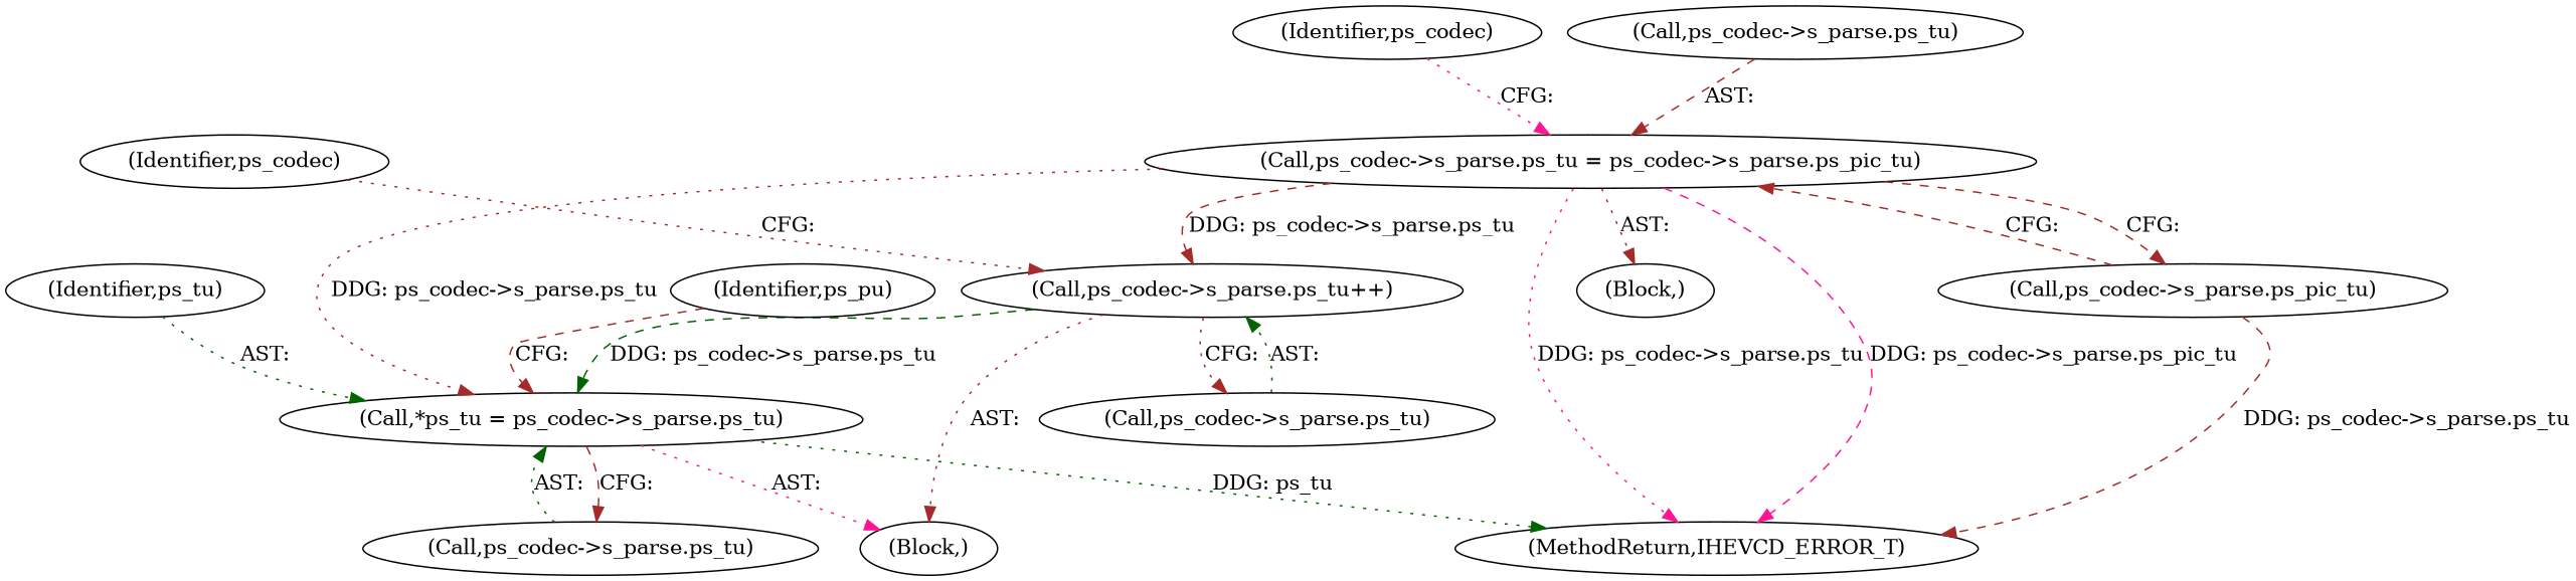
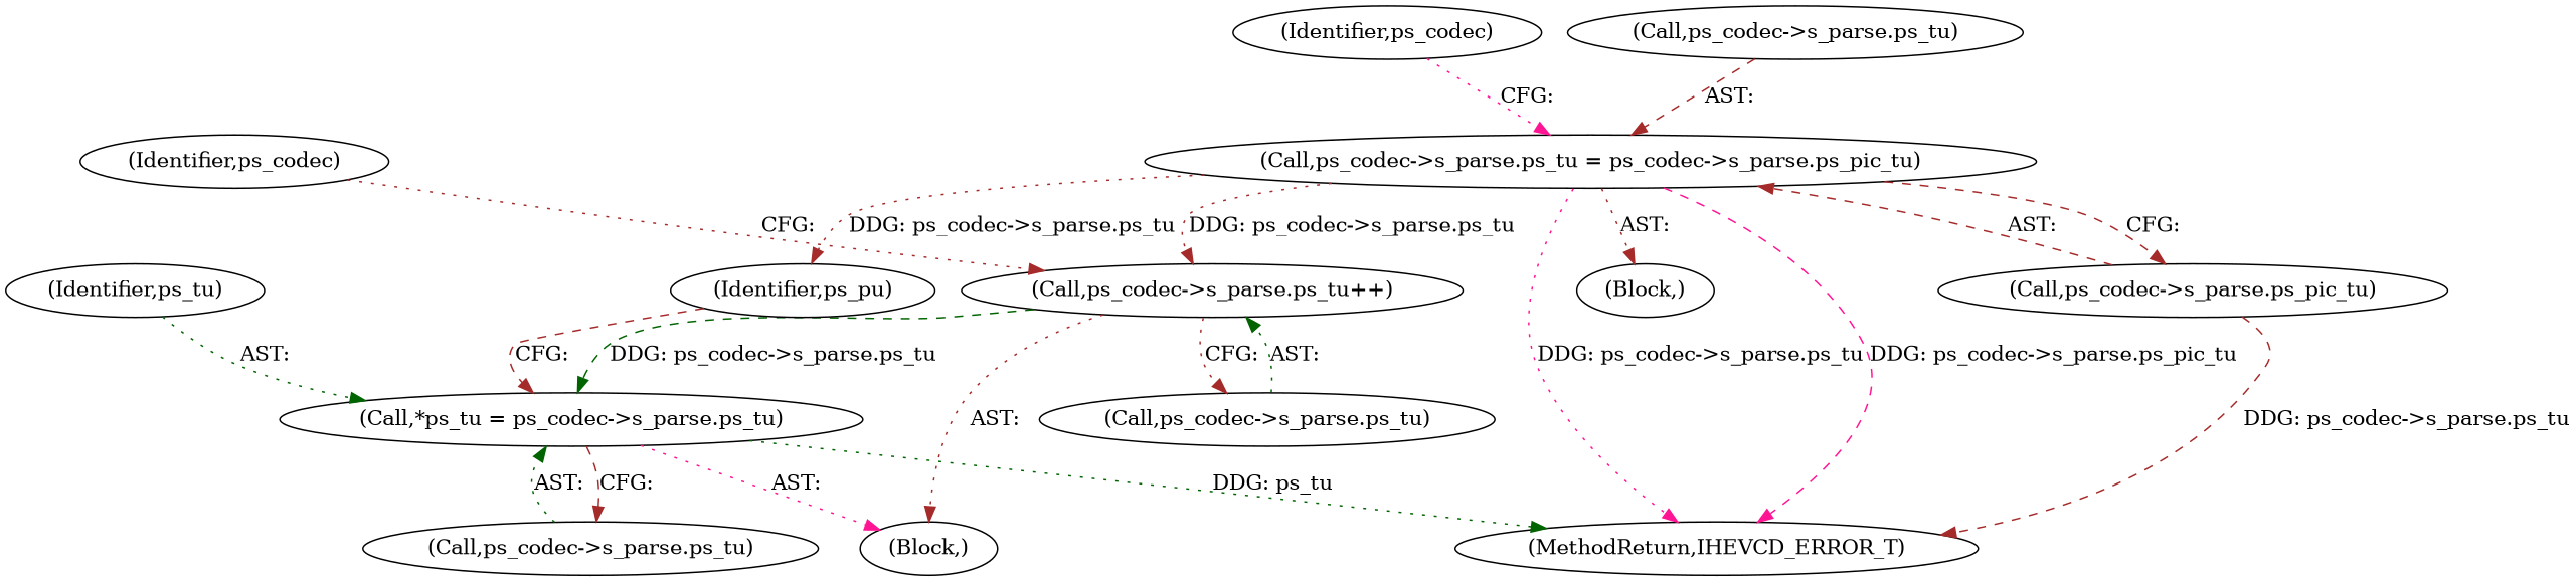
  digraph {
    edge [color=brown style=dotted]
    n1 [label="(Call,*ps_tu = ps_codec->s_parse.ps_tu)"]
    n2 [label="(MethodReturn,IHEVCD_ERROR_T)"]
    n3 [label="(Call,ps_codec->s_parse.ps_tu)"]
    n4 [label="(Block,)"]
    n5 [label="(Call,ps_codec->s_parse.ps_tu++)"]
    n6 [label="(Call,ps_codec->s_parse.ps_tu)"]
    n7 [label="(Call,ps_codec->s_parse.ps_tu = ps_codec->s_parse.ps_pic_tu)"]
    n8 [label="(Block,)"]
    n9 [label="(Call,ps_codec->s_parse.ps_pic_tu)"]
    n10 [label="(Identifier,ps_tu)"]
    n11 [label="(Identifier,ps_codec)"]
    n12 [label="(Identifier,ps_codec)"]
    n13 [label="(Call,ps_codec->s_parse.ps_tu)"]
    n14 [label="(Identifier,ps_pu)"]
    n1 -> n2 [color=darkgreen label="DDG: ps_tu"]
    n1 -> n3 [label="CFG: " style=dashed]
    n1 -> n4 [color=deeppink label="AST: "]
    n3 -> n1 [color=darkgreen label="AST: "]
    n5 -> n1 [color=darkgreen label="DDG: ps_codec->s_parse.ps_tu" style=dashed]
    n5 -> n4 [label="AST: "]
    n5 -> n6 [label="CFG: "]
    n6 -> n5 [color=darkgreen label="AST: "]
-   n7 -> n1 [label="DDG: ps_codec->s_parse.ps_tu"]
+   n7 -> n14 [label="DDG: ps_codec->s_parse.ps_tu"]
    n7 -> n2 [color=deeppink label="DDG: ps_codec->s_parse.ps_tu"]
    n7 -> n2 [color=deeppink label="DDG: ps_codec->s_parse.ps_pic_tu" style=dashed]
-   n7 -> n5 [label="DDG: ps_codec->s_parse.ps_tu" style=dashed]
+   n7 -> n5 [label="DDG: ps_codec->s_parse.ps_tu"]
    n7 -> n8 [label="AST: "]
    n7 -> n9 [label="CFG: " style=dashed]
    n9 -> n2 [label="DDG: ps_codec->s_parse.ps_tu" style=dashed]
-   n9 -> n7 [label="CFG: " style=dashed]
+   n9 -> n7 [label="AST: " style=dashed]
    n10 -> n1 [color=darkgreen label="AST: "]
    n11 -> n7 [color=deeppink label="CFG: "]
    n12 -> n5 [label="CFG: "]
    n13 -> n7 [label="AST: " style=dashed]
    n14 -> n1 [label="CFG: " style=dashed]
  }
